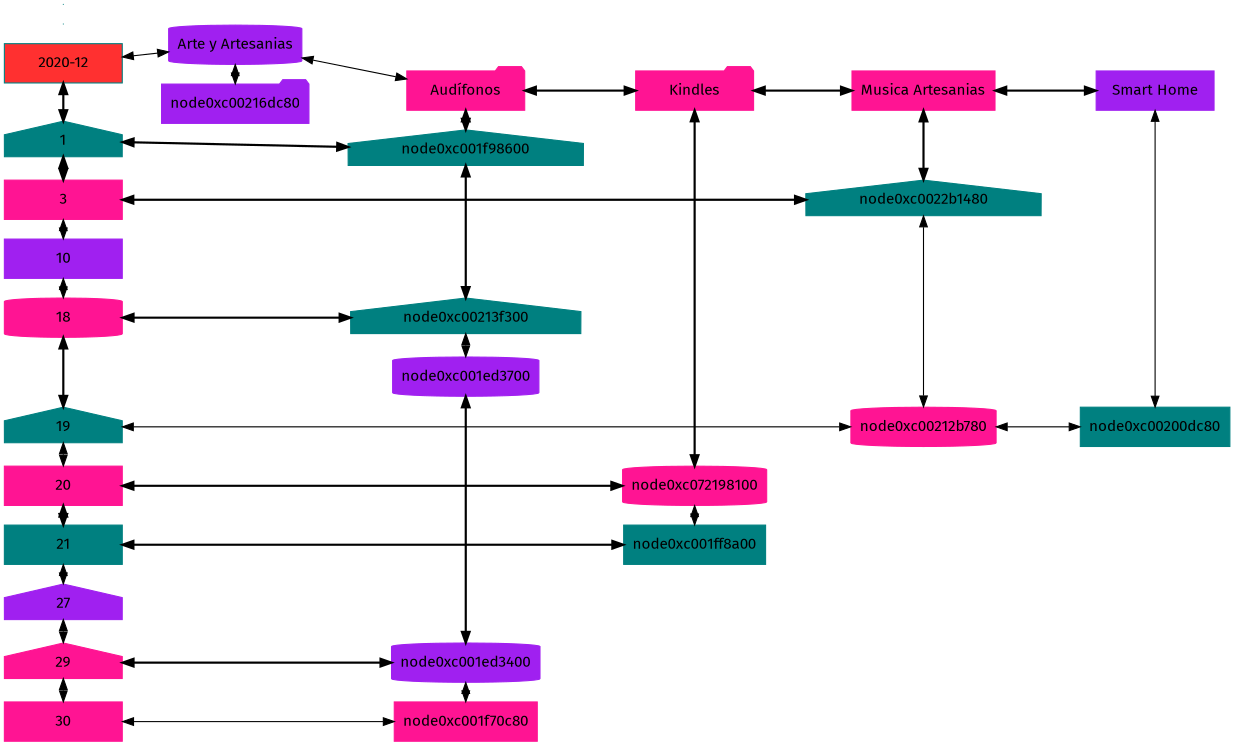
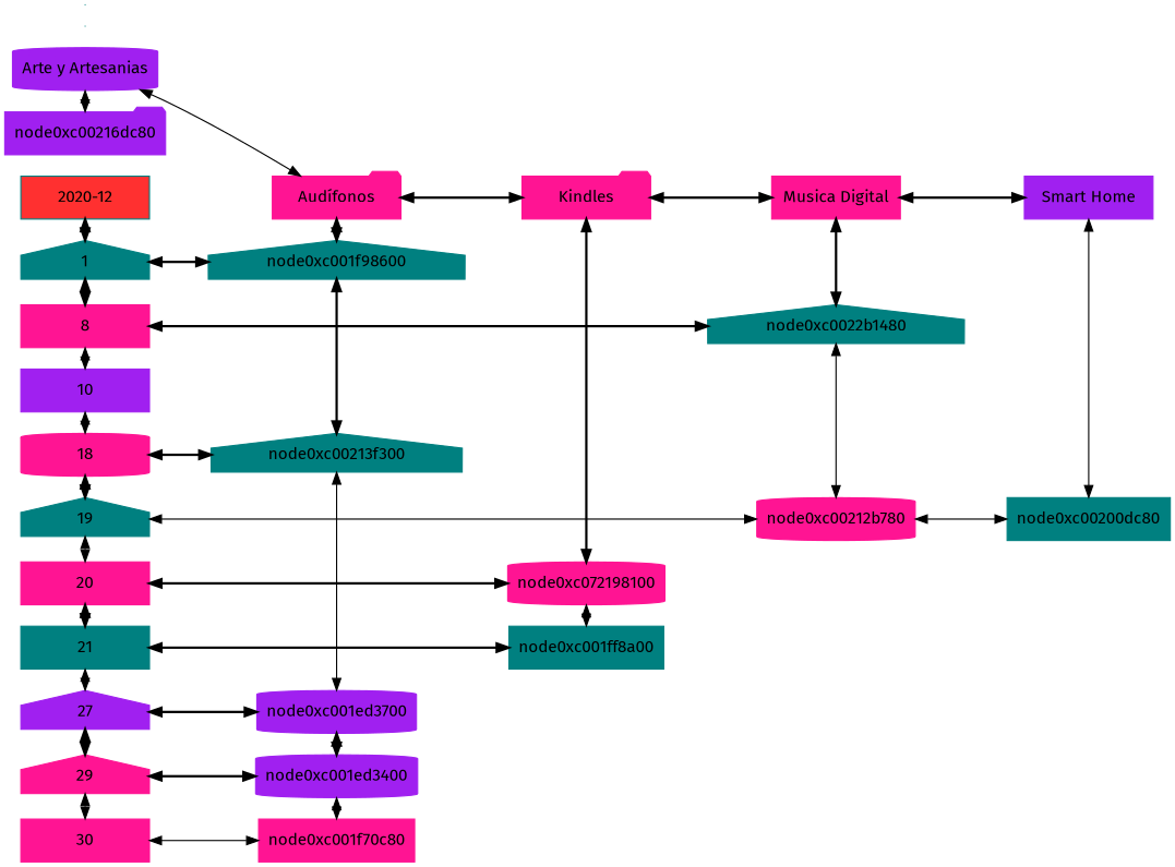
  digraph {
    fontname="Fira Sans"
    rankdir=LR
    node [color=teal fontname="Fira Sans" group=1 shape=box style=filled]
    edge [dir=both fontname="Fira Sans" style=bold]
    n1 [fillcolor=firebrick1 label="2020-12" width=1.5]
    n2 [label=1 shape=house width=1.5]
-   n3 [color=deeppink group=8 label=3 width=1.5]
+   n3 [color=deeppink group=8 label=8 width=1.5]
    n4 [color=purple group=10 label=10 width=1.5]
    n5 [color=deeppink group=18 label=18 shape=cylinder width=1.5]
    n6 [group=19 label=19 shape=house width=1.5]
    n7 [color=deeppink group=20 label=20 width=1.5]
    n8 [group=21 label=21 width=1.5]
    n9 [color=purple group=27 label=27 shape=house width=1.5]
    n10 [color=deeppink group=29 label=29 shape=house width=1.5]
    node0xc0022b1480 [group=8 shape=house width=0.5]
    node0xc00212b780 [color=deeppink group=19 shape=cylinder width=0.5]
    n13 [color=deeppink group=30 label=30 width=1.5]
    n14 [color=purple label="Arte y Artesanias" shape=cylinder width=1.5]
    node0xc00216dc80 [color=purple group=10 shape=folder width=0.5]
    n16 [color=deeppink label="Audífonos" shape=folder width=1.5]
    node0xc001f98600 [shape=house width=0.5]
    node0xc00213f300 [group=18 shape=house width=0.5]
    node0xc001ed3700 [color=purple group=27 shape=cylinder width=0.5]
    node0xc001ed3400 [color=purple group=29 shape=cylinder width=0.5]
    node0xc001f70c80 [color=deeppink group=30 width=0.5]
    n22 [color=deeppink label=Kindles shape=folder width=1.5]
    n23 [color=deeppink group=20 label=node0xc072198100 shape=cylinder width=0.5]
    node0xc001ff8a00 [group=21 width=0.5]
-   n25 [color=deeppink label="Musica Artesanias" width=1.5]
+   n25 [color=deeppink label="Musica Digital" width=1.5]
    n26 [color=purple label="Smart Home" width=1.5]
    node0xc00200dc80 [group=19 width=0.5]
    e0 [shape=point width=0 group="" style=""]
    e1 [shape=point width=0 group="" style=""]
    subgraph sub_1 {
      rank=same
      n1
      n2
    }
    subgraph sub_2 {
      rank=same
      n2
      n3
    }
    subgraph sub_3 {
      rank=same
      n3
      n4
    }
    subgraph sub_4 {
      rank=same
      n4
      n5
    }
    subgraph sub_5 {
      rank=same
      n5
      n6
    }
    subgraph sub_6 {
      rank=same
      n6
      n7
    }
    subgraph sub_7 {
      rank=same
      n7
      n8
    }
    subgraph sub_8 {
      rank=same
      n8
      n9
    }
    subgraph sub_9 {
      rank=same
      n9
      n10
    }
    subgraph sub_10 {
      rank=same
      node0xc0022b1480
      node0xc00212b780
    }
    subgraph sub_11 {
      rank=same
      n10
      n13
    }
    subgraph sub_12 {
      rank=same
      n14
      node0xc00216dc80
    }
    subgraph sub_13 {
      rank=same
      n16
      node0xc001f98600
    }
    subgraph sub_14 {
      rank=same
      node0xc001f98600
      node0xc00213f300
    }
    subgraph sub_15 {
      rank=same
      node0xc00213f300
      node0xc001ed3700
    }
    subgraph sub_16 {
      rank=same
      node0xc001ed3700
      node0xc001ed3400
    }
    subgraph sub_17 {
      rank=same
      node0xc001ed3400
      node0xc001f70c80
    }
    subgraph sub_18 {
      rank=same
      n22
      n23
    }
    subgraph sub_19 {
      rank=same
      n23
      node0xc001ff8a00
    }
    subgraph sub_20 {
      rank=same
      node0xc0022b1480
      n25
    }
    subgraph sub_21 {
      rank=same
      n26
      node0xc00200dc80
    }
    n1 -> n2
-   n1 -> n14 [style=solid]
    n2 -> n3
    n2 -> node0xc001f98600
    n3 -> n4 [style=solid]
    n3 -> node0xc0022b1480
    n4 -> n5 [style=solid]
    n5 -> n6
    n5 -> node0xc00213f300
    n6 -> n7 [style=solid]
    n6 -> node0xc00212b780 [style=solid]
    n7 -> n8
    n7 -> n23
    n8 -> n9 [style=solid]
    n8 -> node0xc001ff8a00
-   n9 -> n10 [style=solid]
+   n9 -> n10
+   n9 -> node0xc001ed3700
    n10 -> n13 [style=solid]
    n10 -> node0xc001ed3400
    node0xc0022b1480 -> node0xc00212b780 [style=solid]
    node0xc00212b780 -> node0xc00200dc80 [style=solid]
    n13 -> node0xc001f70c80 [style=solid]
    n14 -> node0xc00216dc80 [style=solid]
    n14 -> n16 [style=solid]
    n16 -> node0xc001f98600
    n16 -> n22
    node0xc001f98600 -> node0xc00213f300
    node0xc00213f300 -> node0xc001ed3700 [style=solid]
    node0xc001ed3700 -> node0xc001ed3400
    node0xc001ed3400 -> node0xc001f70c80 [style=solid]
    n22 -> n23
    n22 -> n25
    n23 -> node0xc001ff8a00 [style=solid]
    n25 -> node0xc0022b1480
    n25 -> n26
    n26 -> node0xc00200dc80 [style=solid]
  }
